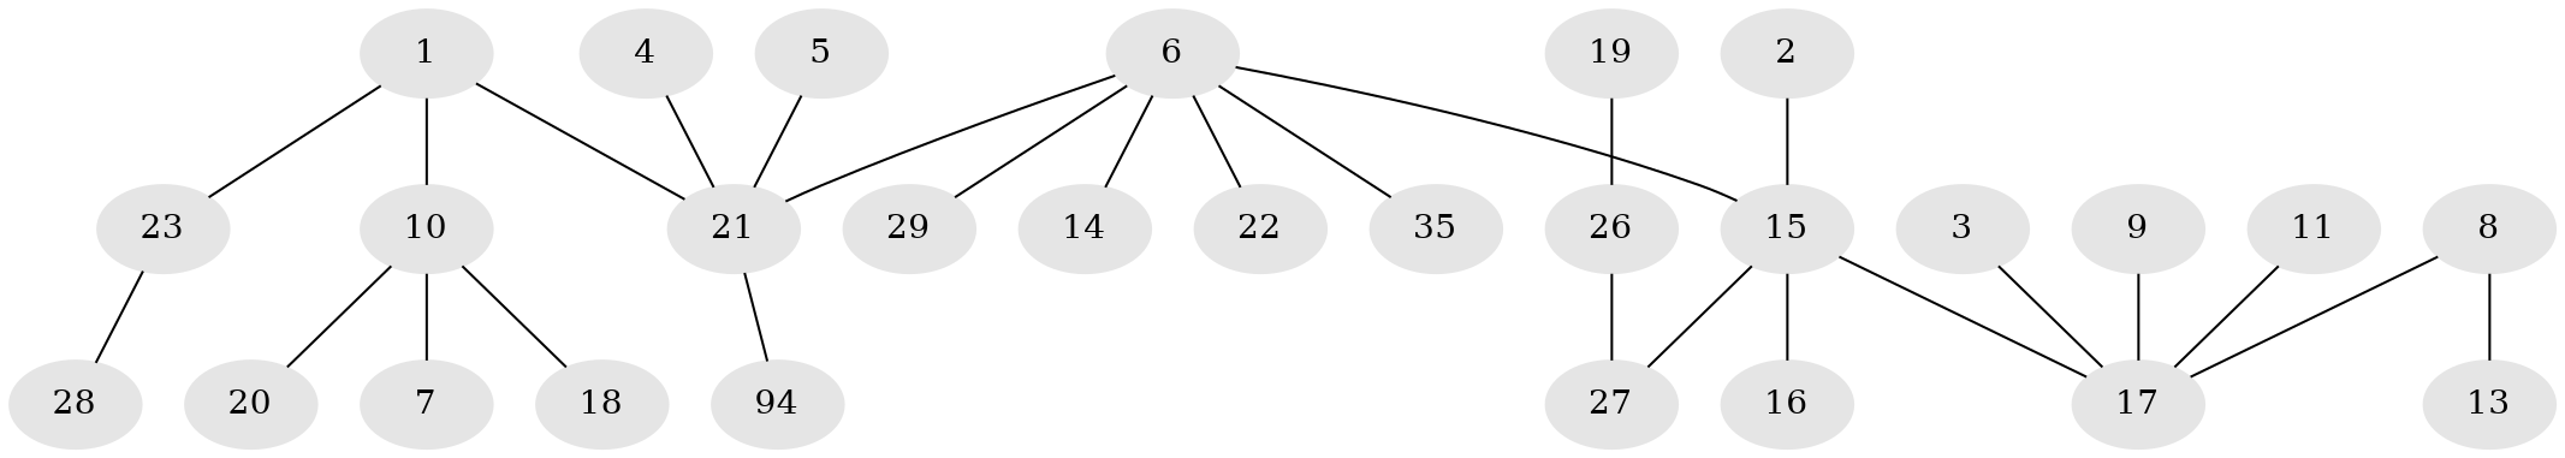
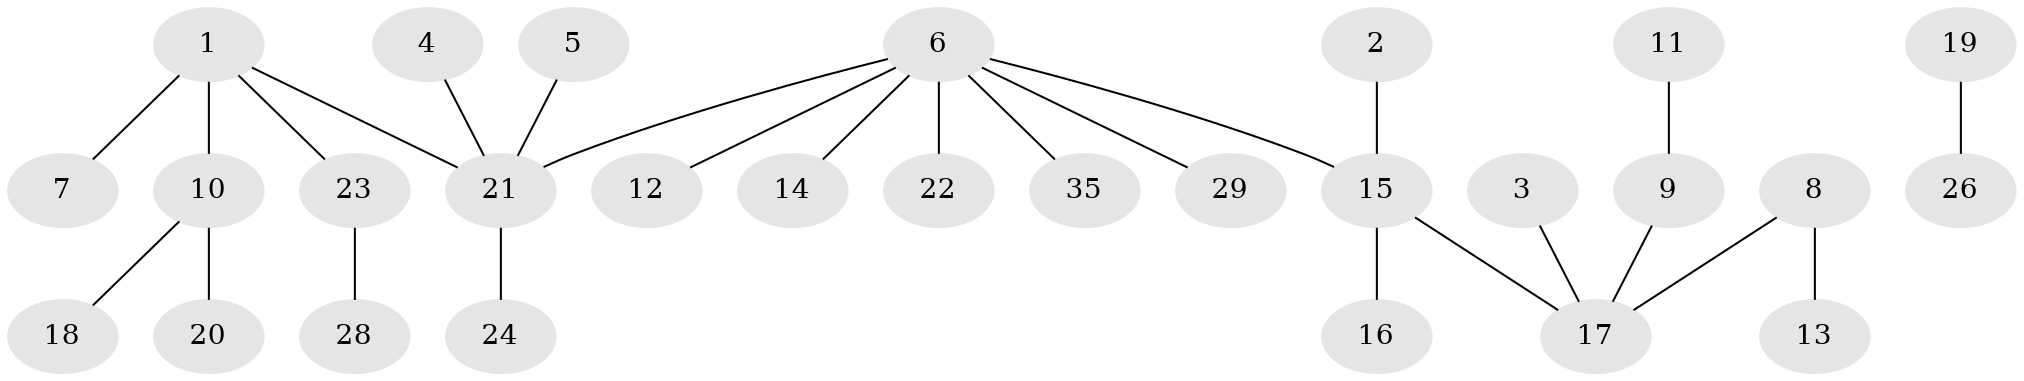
  graph {
    node [color=gray90 style=filled]
    edge [weight=1.0]
    1
    7
    10
    21
    23
    18
    20
-   24 [label=94]
+   24
    28
    2
    15
    17
    16
-   27
    3
    4
    5
    6
+   12
    14
    22
    n22 [label=35]
    29
    8
    13
    9
    11
    19
    26
-   10 -- 7
+   1 -- 7
    1 -- 10
    1 -- 21
    1 -- 23
    10 -- 18
    10 -- 20
    21 -- 24
    23 -- 28
    2 -- 15
    15 -- 17
    15 -- 16
-   15 -- 27
    3 -- 17
    4 -- 21
    5 -- 21
    6 -- 21
    6 -- 15
+   6 -- 12
    6 -- 14
    6 -- 22
    6 -- n22
    6 -- 29
    8 -- 17
    8 -- 13
    9 -- 17
-   11 -- 17
+   11 -- 9
    19 -- 26
-   26 -- 27
  }
